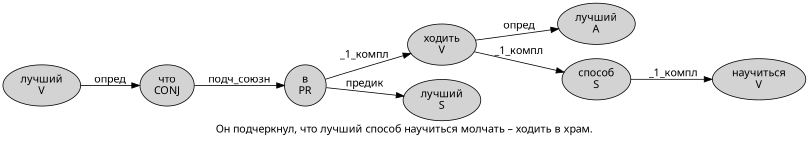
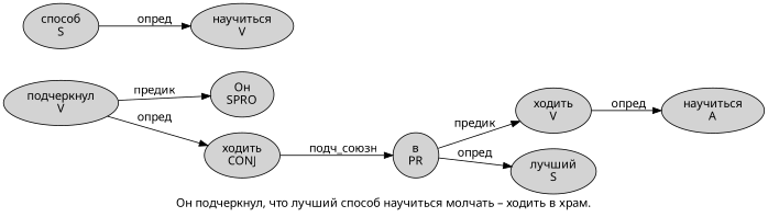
  digraph {
    fontname="Noto Sans"
    label="Он подчеркнул, что лучший способ научиться молчать – ходить в храм."
    rankdir=LR
    node [fillcolor=lightgray fontname="Noto Sans" penwidth=1 shape=ellipse style=filled]
    edge [fontname="Noto Sans"]
-   n2 [label="лучший\nV"]
-   n3 [label="что\nCONJ"]
+   n1 [label="Он\nSPRO"]
+   n2 [label="подчеркнул\nV"]
+   n3 [label="ходить\nCONJ"]
    n4 [label="в\nPR"]
    n5 [label="ходить\nV"]
    n6 [label="лучший\nS"]
-   n7 [label="лучший\nA"]
+   n7 [label="научиться\nA"]
    n8 [label="способ\nS"]
    n9 [label="научиться\nV"]
+   n2 -> n1 [label="предик"]
    n2 -> n3 [label="опред"]
    n3 -> n4 [label="подч_союзн"]
-   n4 -> n5 [label="_1_компл"]
-   n4 -> n6 [label="предик"]
+   n4 -> n5 [label="предик"]
+   n4 -> n6 [label="опред"]
    n5 -> n7 [label="опред"]
-   n5 -> n8 [label="_1_компл"]
-   n8 -> n9 [label="_1_компл"]
+   n8 -> n9 [label="опред"]
  }
